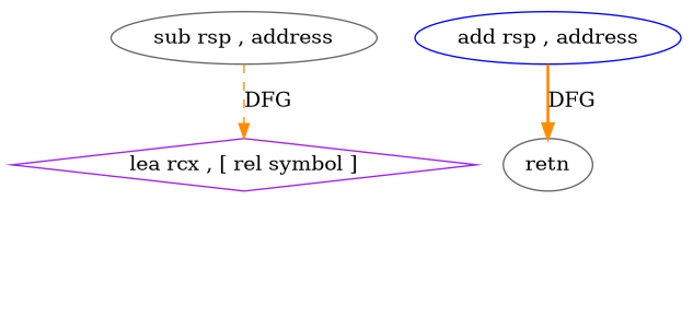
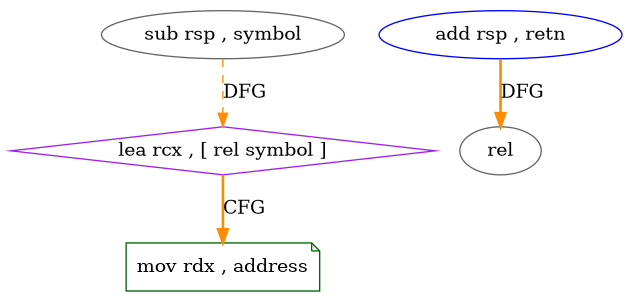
  digraph {
    node [color=gray40 shape=ellipse]
    edge [color=darkorange style=bold]
-   n1 [label="sub rsp , address"]
+   n1 [label="sub rsp , symbol"]
    n2 [color=purple label="lea rcx , [ rel symbol ]" shape=diamond]
-   n4 [color=blue label="add rsp , address"]
-   n5 [label=retn]
+   n3 [color=darkgreen label="mov rdx , address" shape=note]
+   n4 [color=blue label="add rsp , retn"]
+   n5 [label=rel]
    n1 -> n2 [label=DFG style=dashed]
+   n2 -> n3 [label=CFG]
    n4 -> n5 [label=DFG]
  }
